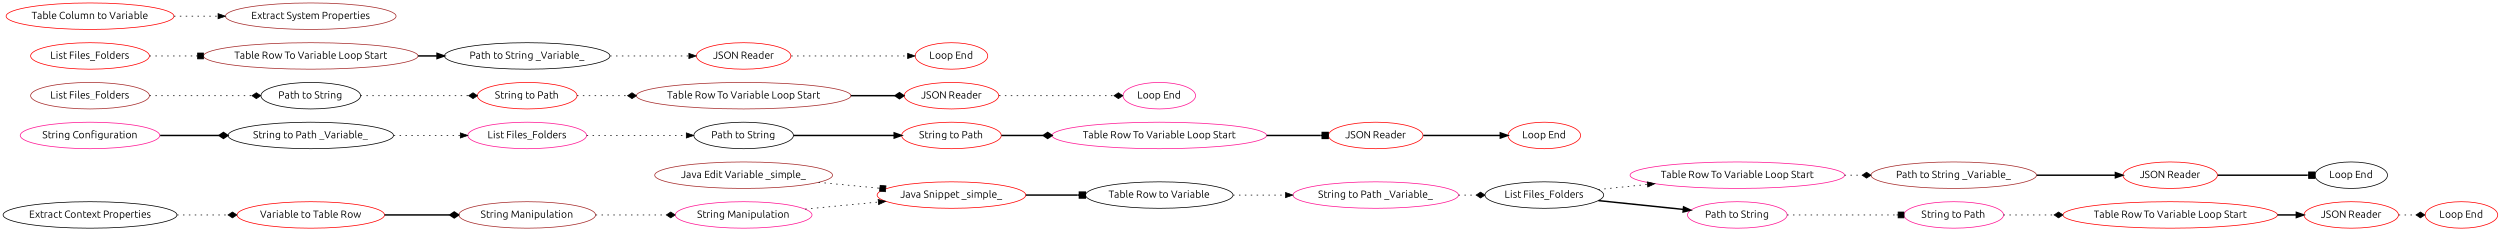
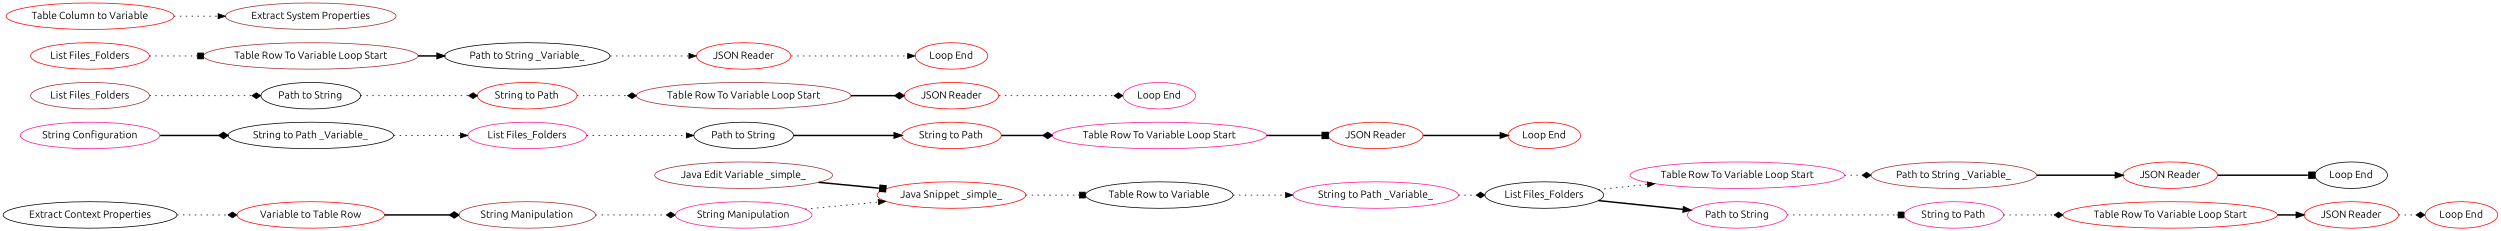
  digraph {
    fontname=Ubuntu
    rankdir=LR
    node [color=red fontname=Ubuntu]
    edge [arrowhead=diamond fontname=Ubuntu style=dotted]
    n1 [color=deeppink label="String to Path _Variable_"]
    n2 [color=black label="List Files_Folders"]
    n3 [color=deeppink label="Table Row To Variable Loop Start"]
    n4 [color=deeppink label="Path to String"]
    n5 [color=brown label="Path to String _Variable_"]
    n6 [color=deeppink label="String to Path"]
    n7 [label="JSON Reader"]
    n8 [label="Loop End"]
    n9 [color=black label="Path to String"]
    n10 [label="String to Path"]
    n11 [color=deeppink label="Table Row To Variable Loop Start"]
    n12 [label="JSON Reader"]
    n13 [color=deeppink label="Loop End"]
    n14 [color=deeppink label="String Configuration"]
    n15 [color=black label="String to Path _Variable_"]
    n16 [color=deeppink label="List Files_Folders"]
    n17 [label="JSON Reader"]
    n18 [color=black label="Loop End"]
    n19 [color=brown label="Java Edit Variable _simple_"]
    n20 [label="Java Snippet _simple_"]
    n21 [color=black label="Table Row to Variable"]
    n22 [label="Variable to Table Row"]
    n23 [color=brown label="String Manipulation"]
    n24 [color=deeppink label="String Manipulation"]
    n25 [color=black label="Extract Context Properties"]
    n26 [label="JSON Reader"]
    n27 [label="Loop End"]
    n28 [label="List Files_Folders"]
    n29 [color=brown label="Table Row To Variable Loop Start"]
    n30 [color=black label="Path to String _Variable_"]
    n31 [label="Table Row To Variable Loop Start"]
    n32 [label="JSON Reader"]
    n33 [label="Loop End"]
    n34 [color=brown label="Extract System Properties"]
    n35 [label="Table Column to Variable"]
    n36 [color=black label="Path to String"]
    n37 [label="String to Path"]
    n38 [color=brown label="Table Row To Variable Loop Start"]
    n39 [color=brown label="List Files_Folders"]
    n1 -> n2
    n2 -> n3 [arrowhead=normal]
    n2 -> n4 [arrowhead=normal style=bold]
    n3 -> n5
    n4 -> n6 [arrowhead=box]
    n5 -> n17 [arrowhead=normal style=bold]
    n6 -> n31
    n7 -> n8 [arrowhead=normal style=bold]
    n9 -> n10 [arrowhead=normal style=bold]
    n10 -> n11 [style=bold]
    n11 -> n7 [arrowhead=box style=bold]
    n12 -> n13
    n14 -> n15 [style=bold]
    n15 -> n16 [arrowhead=normal]
    n16 -> n9 [arrowhead=normal]
    n17 -> n18 [arrowhead=box style=bold]
-   n19 -> n20 [arrowhead=box]
-   n20 -> n21 [arrowhead=box style=bold]
+   n19 -> n20 [arrowhead=box style=bold]
+   n20 -> n21 [arrowhead=box]
    n21 -> n1 [arrowhead=normal]
    n22 -> n23 [style=bold]
    n23 -> n24
    n24 -> n20 [arrowhead=normal]
    n25 -> n22
    n26 -> n27 [arrowhead=normal]
    n28 -> n29 [arrowhead=box]
    n29 -> n30 [arrowhead=normal style=bold]
    n30 -> n26 [arrowhead=normal]
    n31 -> n32 [arrowhead=normal style=bold]
    n32 -> n33
    n35 -> n34 [arrowhead=normal]
    n36 -> n37
    n37 -> n38
    n38 -> n12 [style=bold]
    n39 -> n36
  }
